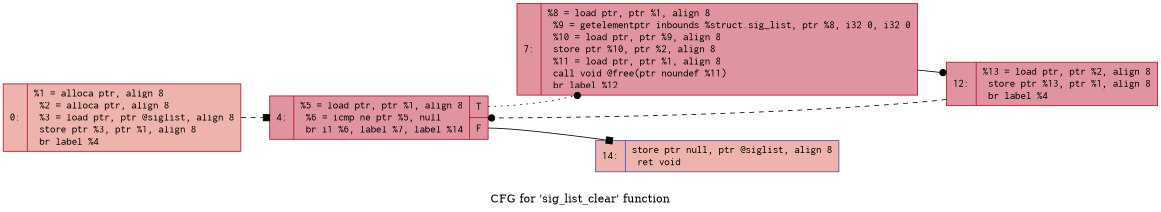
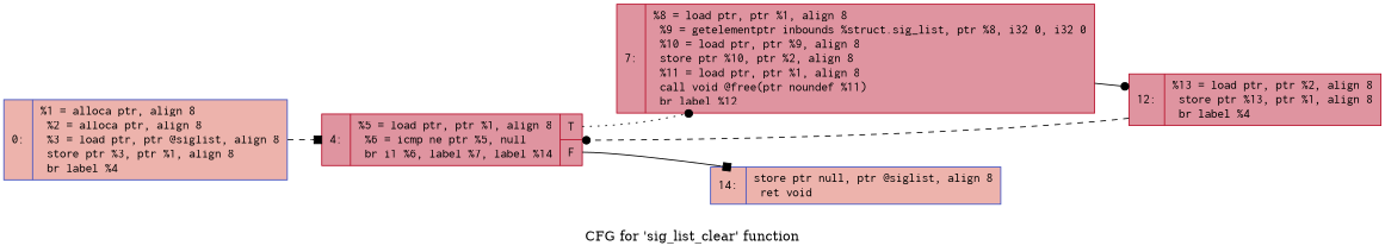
  digraph {
    label="CFG for 'sig_list_clear' function"
    rankdir=LR
    node [color="#b70d28ff" fillcolor="#b70d2870" fontname=Courier shape=record style=filled]
    edge [style=dashed arrowhead=dot]
-   n1 [fillcolor="#d6524470" label="{0:\l|  %1 = alloca ptr, align 8\l  %2 = alloca ptr, align 8\l  %3 = load ptr, ptr @siglist, align 8\l  store ptr %3, ptr %1, align 8\l  br label %4\l}"]
+   n1 [color="#3d50c3ff" fillcolor="#d6524470" label="{0:\l|  %1 = alloca ptr, align 8\l  %2 = alloca ptr, align 8\l  %3 = load ptr, ptr @siglist, align 8\l  store ptr %3, ptr %1, align 8\l  br label %4\l}"]
    n2 [label="{4:\l|  %5 = load ptr, ptr %1, align 8\l  %6 = icmp ne ptr %5, null\l  br i1 %6, label %7, label %14\l|{<s0>T|<s1>F}}"]
    n3 [label="{7:\l|  %8 = load ptr, ptr %1, align 8\l  %9 = getelementptr inbounds %struct.sig_list, ptr %8, i32 0, i32 0\l  %10 = load ptr, ptr %9, align 8\l  store ptr %10, ptr %2, align 8\l  %11 = load ptr, ptr %1, align 8\l  call void @free(ptr noundef %11)\l  br label %12\l}"]
    n4 [color="#3d50c3ff" fillcolor="#d6524470" label="{14:\l|  store ptr null, ptr @siglist, align 8\l  ret void\l}"]
    n5 [label="{12:\l|  %13 = load ptr, ptr %2, align 8\l  store ptr %13, ptr %1, align 8\l  br label %4\l}"]
    n1 -> n2 [arrowhead=box]
    n2 -> n3 [tailport=s0 style=dotted]
    n2 -> n4 [tailport=s1 style=solid arrowhead=box]
    n3 -> n5 [style=solid]
    n5 -> n2
  }
